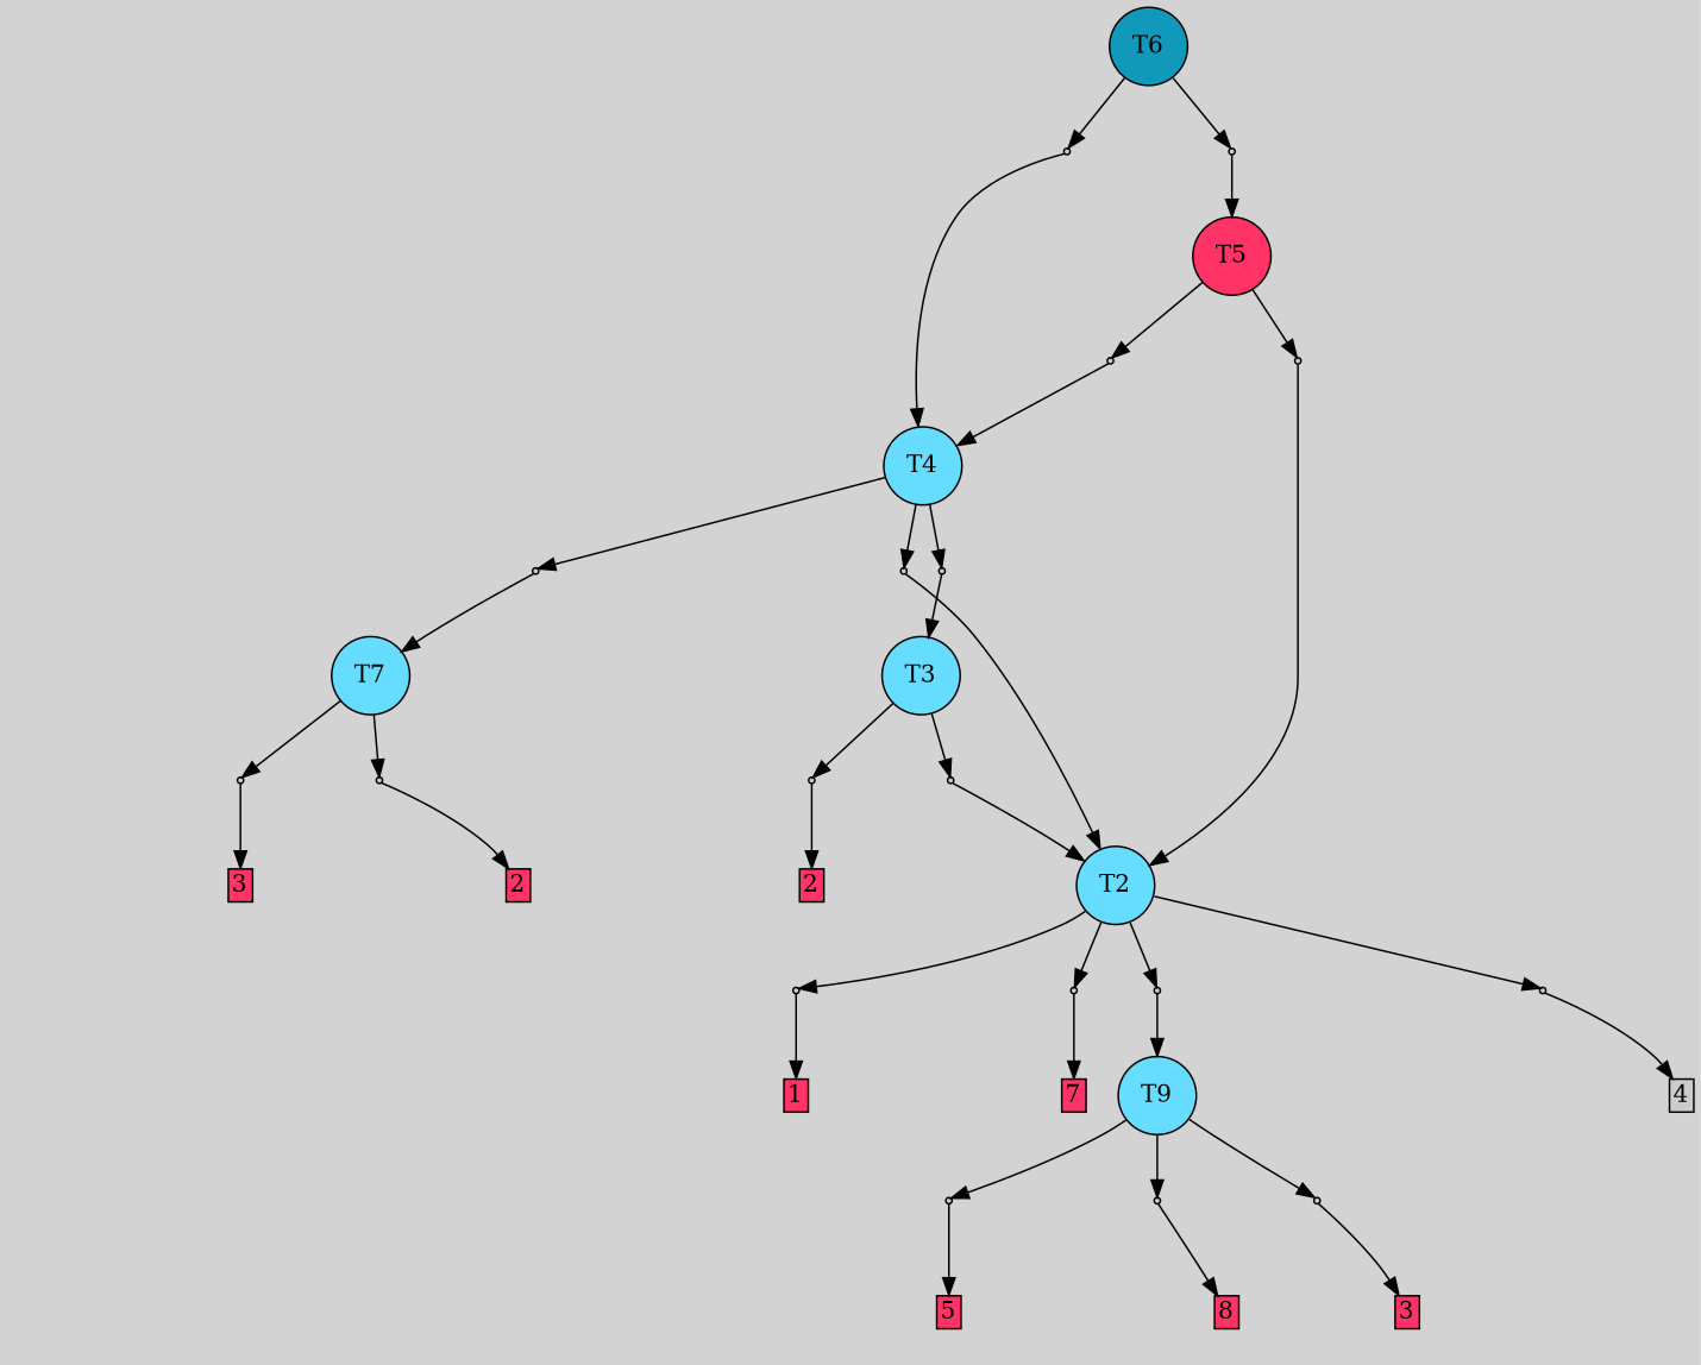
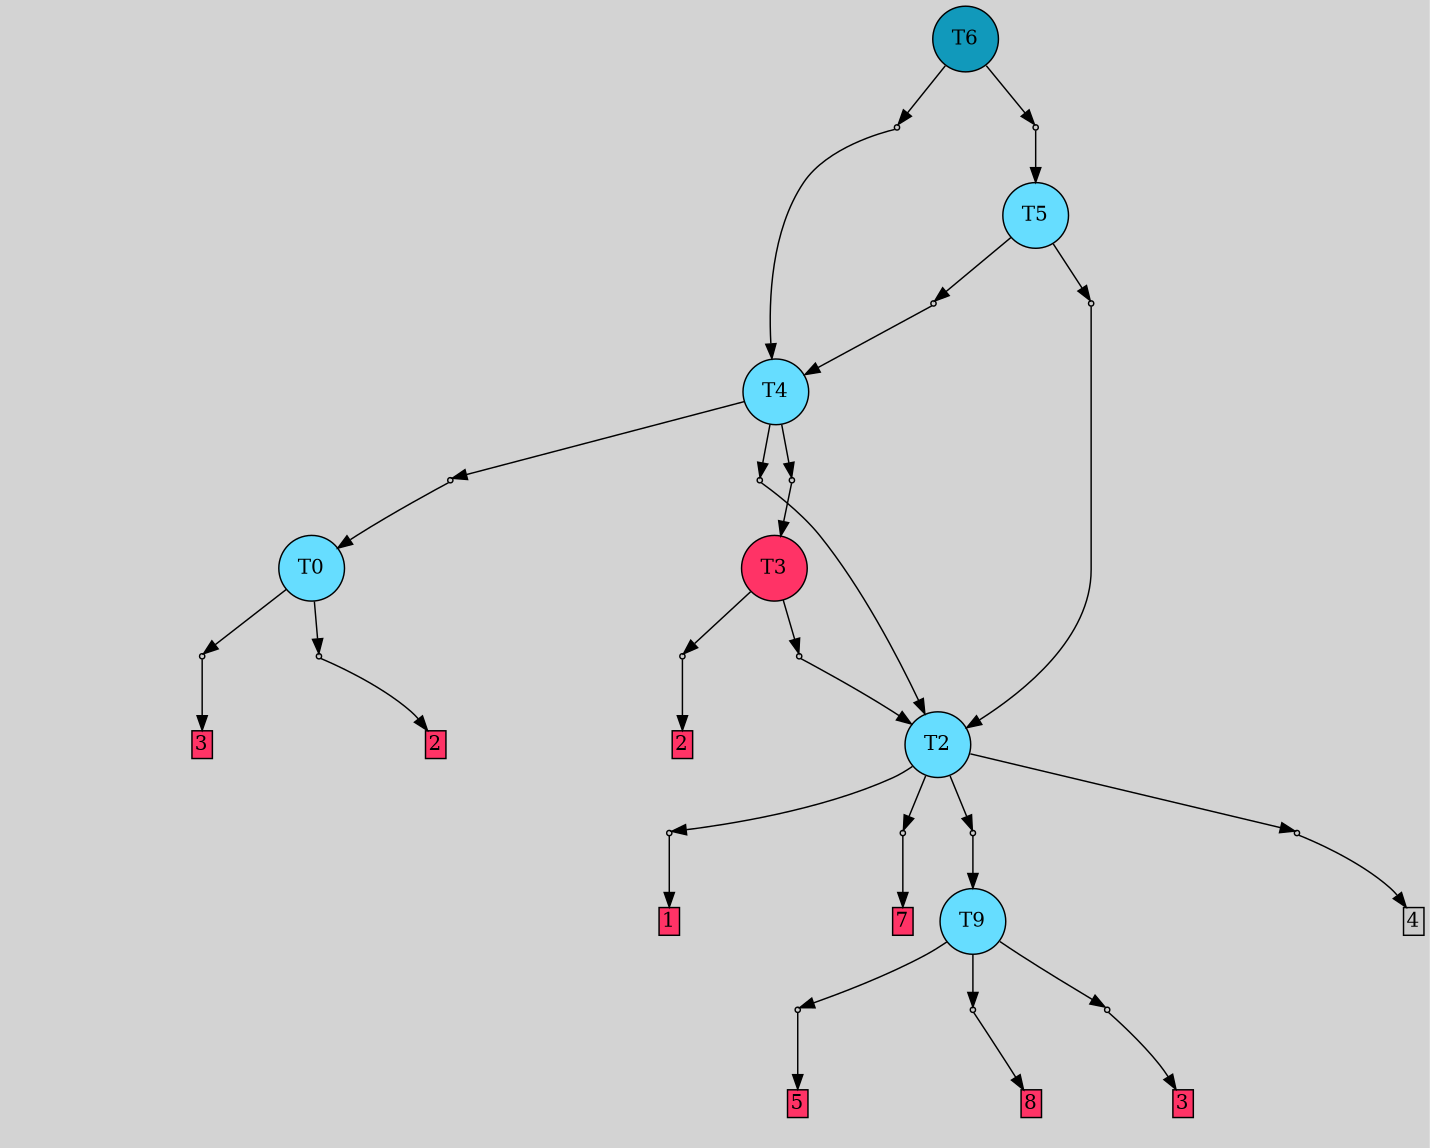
  digraph {
    bgcolor=lightgray
    fontname="DejaVu Serif"
    node [fillcolor="#cccccc" fontname="DejaVu Serif" shape=box style=filled]
    edge [fontname="DejaVu Serif"]
    T6 [fillcolor="#1199bb" shape=circle]
    P16 [shape=point]
    P17 [shape=point]
-   T0 [fillcolor="#66ddff" shape=circle label=T7]
+   T0 [fillcolor="#66ddff" shape=circle]
    P0 [shape=point]
    P1 [shape=point]
    n7 [label="2|0&2|1#4|7&#92;n" style=invis fillcolor=""]
    n8 [fillcolor="#ff3366" height=0 label=2 margin=0.03 width=0]
    n9 [label="2|0&0|7#1|1&#92;n" style=invis fillcolor=""]
    n10 [fillcolor="#ff3366" height=0 label=3 margin=0.03 width=0]
    n11 [fillcolor="#66ddff" label=T9 shape=circle]
    P2 [shape=point]
    P3 [shape=point]
    P4 [shape=point]
    n15 [label="7|3&4|0#4|1&#92;n5|6&2|5#1|5&#92;n4|0&0|6#0|3&#92;n" style=invis fillcolor=""]
    n16 [fillcolor="#ff3366" height=0 label=5 margin=0.03 width=0]
    n17 [label="3|0&4|2#3|1&#92;n" style=invis fillcolor=""]
    n18 [fillcolor="#ff3366" height=0 label=8 margin=0.03 width=0]
    I4 [style=invis fillcolor=""]
    n20 [fillcolor="#ff3366" height=0 label=3 margin=0.03 width=0]
    T2 [fillcolor="#66ddff" shape=circle]
    P5 [shape=point]
    P6 [shape=point]
    P7 [shape=point]
    P8 [shape=point]
    n26 [label="7|0&2|3#4|0&#92;n" style=invis fillcolor=""]
    n27 [fillcolor="#ff3366" height=0 label=1 margin=0.03 width=0]
    n28 [label="3|0&3|4#0|3&#92;n" style=invis fillcolor=""]
    n29 [fillcolor="#ff3366" height=0 label=7 margin=0.03 width=0]
    n30 [label="3|0&3|2#0|4&#92;n" style=invis fillcolor=""]
    n31 [label="6|0&1|6#4|7&#92;n" style=invis fillcolor=""]
    n32 [height=0 label=4 margin=0.03 width=0]
-   T3 [fillcolor="#66ddff" shape=circle]
+   T3 [fillcolor="#ff3366" shape=circle]
    P9 [shape=point]
    P10 [shape=point]
    n36 [label="3|0&1|2#0|2&#92;n" style=invis fillcolor=""]
    n37 [label="3|0&3|2#0|4&#92;n" style=invis fillcolor=""]
    n38 [fillcolor="#ff3366" height=0 label=2 margin=0.03 width=0]
    T4 [fillcolor="#66ddff" shape=circle]
    P11 [shape=point]
    P12 [shape=point]
    P13 [shape=point]
    n43 [label="6|0&2|5#4|6&#92;n" style=invis fillcolor=""]
    n44 [label="6|0&2|1#3|6&#92;n" style=invis fillcolor=""]
    n45 [label="6|0&3|0#4|7&#92;n" style=invis fillcolor=""]
-   T5 [fillcolor="#ff3366" shape=circle]
+   T5 [fillcolor="#66ddff" shape=circle]
    P14 [shape=point]
    P15 [shape=point]
    n49 [label="6|0&4|1#3|6&#92;n" style=invis fillcolor=""]
    n50 [label="6|3&4|2#2|4&#92;n2|0&0|3#1|6&#92;n" style=invis fillcolor=""]
    n51 [label="6|0&4|1#3|6&#92;n" style=invis fillcolor=""]
    n52 [label="3|0&3|5#0|0&#92;n" style=invis fillcolor=""]
    subgraph sub_1 {
      rank=same
      T6
    }
    T6 -> P16
    T6 -> P17
    P16 -> T5
    P16 -> n51 [style=invis]
    P17 -> T4
    P17 -> n52 [style=invis]
    T0 -> P0
    T0 -> P1
    P0 -> n7 [style=invis]
    P0 -> n8
    P1 -> n9 [style=invis]
    P1 -> n10
    n11 -> P2
    n11 -> P3
    n11 -> P4
    P2 -> n15 [style=invis]
    P2 -> n16
    P3 -> n17 [style=invis]
    P3 -> n18
    P4 -> I4 [style=invis]
    P4 -> n20
    T2 -> P5
    T2 -> P6
    T2 -> P7
    T2 -> P8
    P5 -> n26 [style=invis]
    P5 -> n27
    P6 -> n28 [style=invis]
    P6 -> n29
    P7 -> n11
    P7 -> n30 [style=invis]
    P8 -> n31 [style=invis]
    P8 -> n32
    T3 -> P9
    T3 -> P10
    P9 -> T2
    P9 -> n36 [style=invis]
    P10 -> n37 [style=invis]
    P10 -> n38
    T4 -> P11
    T4 -> P12
    T4 -> P13
    P11 -> T3
    P11 -> n43 [style=invis]
    P12 -> T2
    P12 -> n44 [style=invis]
    P13 -> T0
    P13 -> n45 [style=invis]
    T5 -> P14
    T5 -> P15
    P14 -> T2
    P14 -> n49 [style=invis]
    P15 -> T4
    P15 -> n50 [style=invis]
  }
